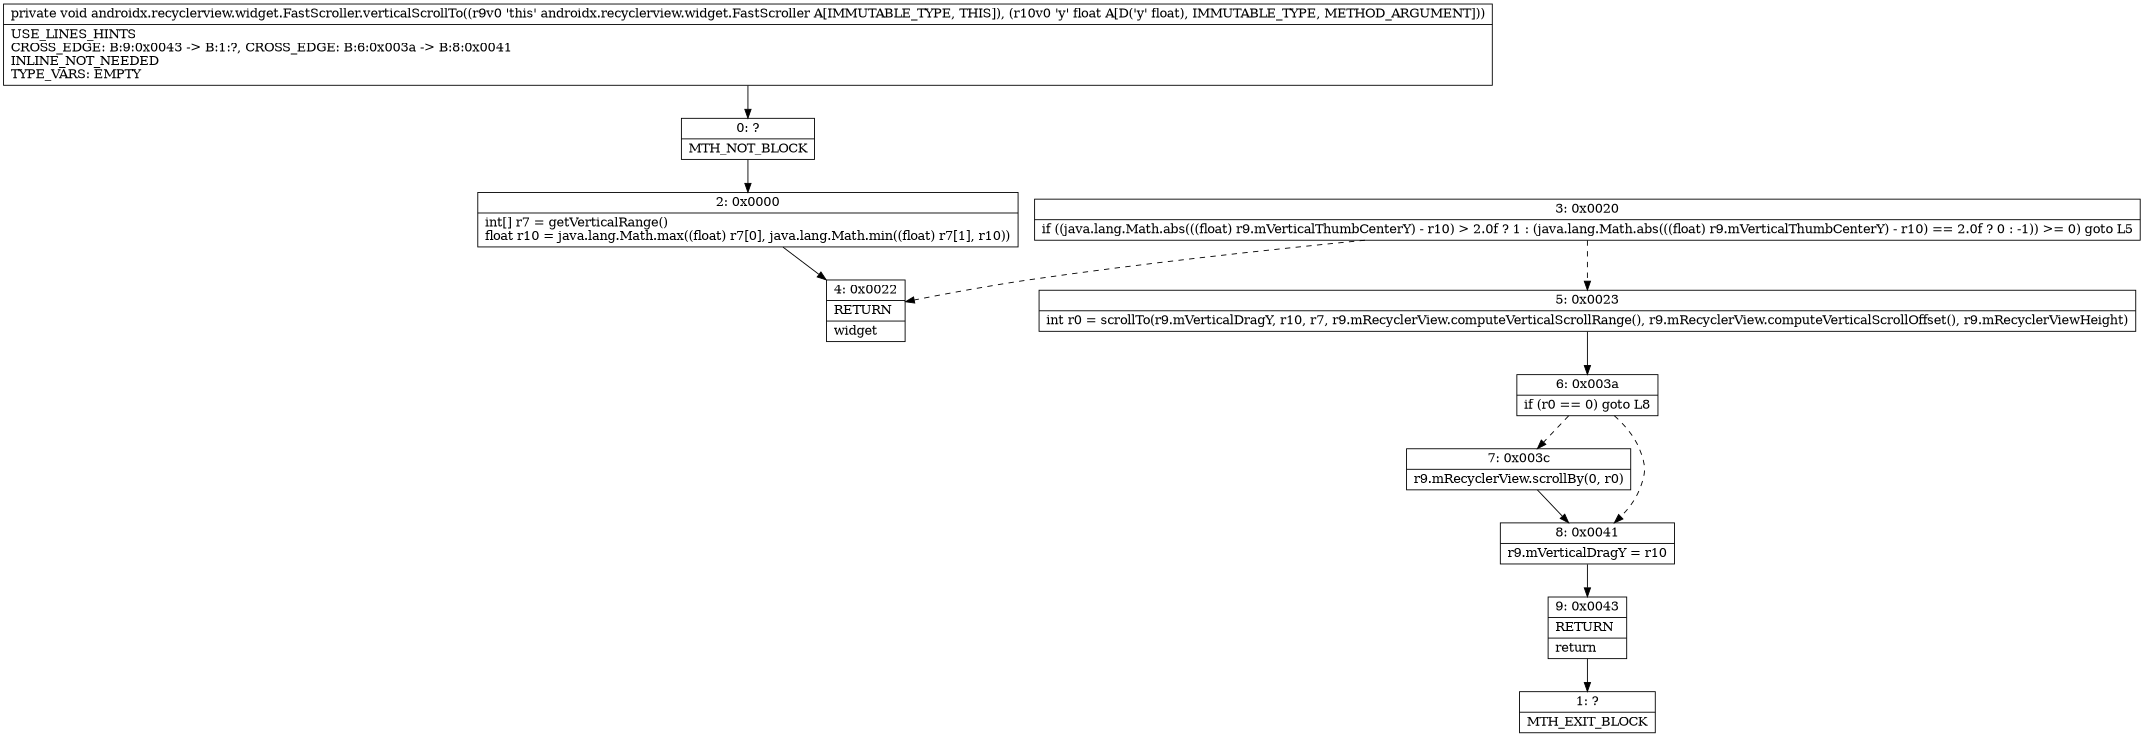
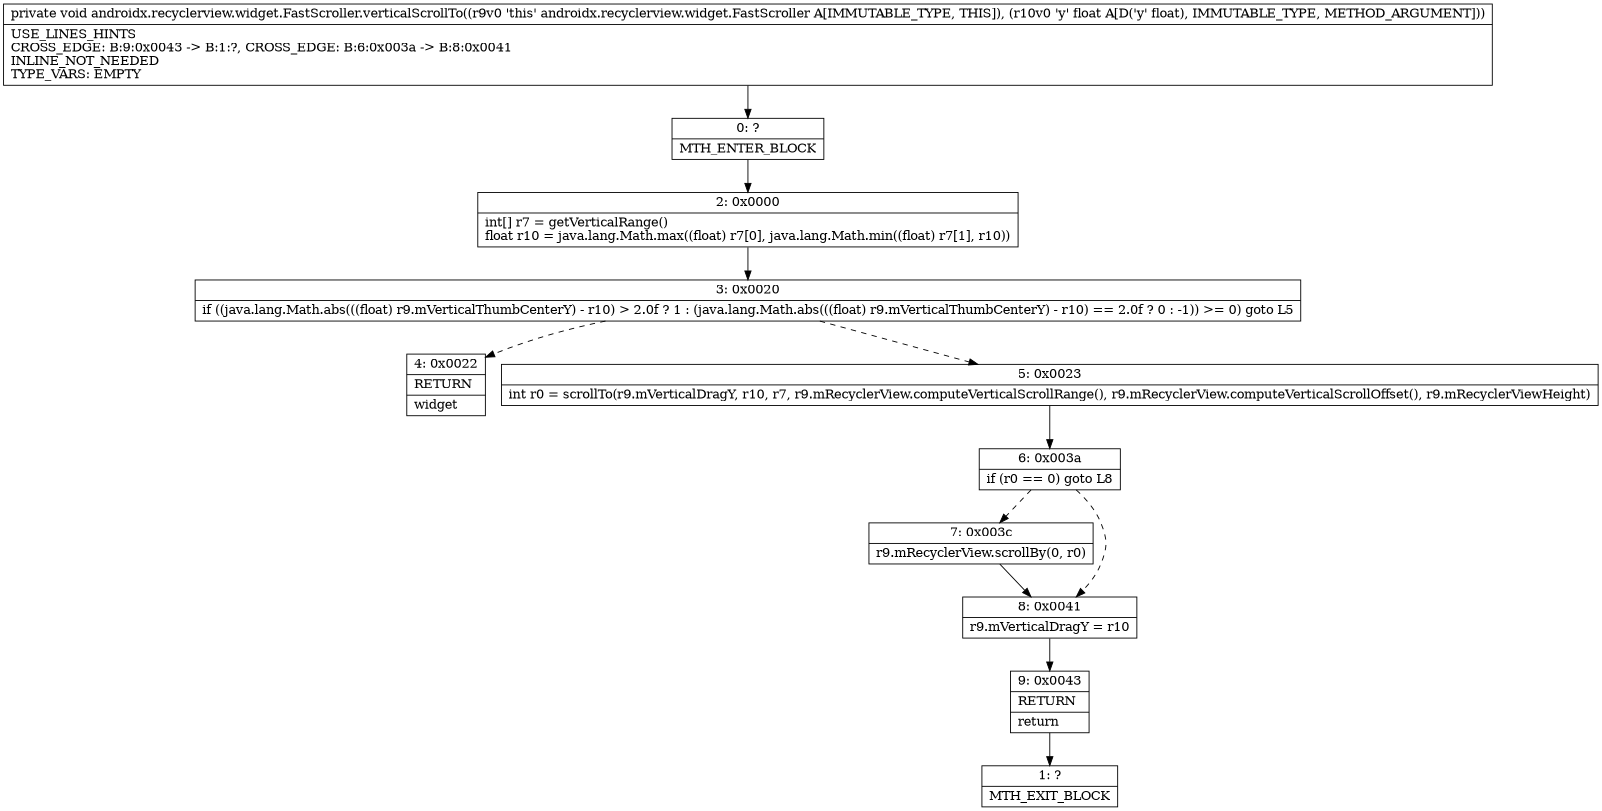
  digraph {
    node [shape=record]
-   n1 [label="{0\:\ ?|MTH_NOT_BLOCK\l}"]
+   n1 [label="{0\:\ ?|MTH_ENTER_BLOCK\l}"]
    n2 [label="{2\:\ 0x0000|int[] r7 = getVerticalRange()\lfloat r10 = java.lang.Math.max((float) r7[0], java.lang.Math.min((float) r7[1], r10))\l}"]
    n3 [label="{3\:\ 0x0020|if ((java.lang.Math.abs(((float) r9.mVerticalThumbCenterY) \- r10) \> 2.0f ? 1 : (java.lang.Math.abs(((float) r9.mVerticalThumbCenterY) \- r10) == 2.0f ? 0 : \-1)) \>= 0) goto L5\l}"]
    n4 [label="{4\:\ 0x0022|RETURN\l|widget\l}"]
    n5 [label="{5\:\ 0x0023|int r0 = scrollTo(r9.mVerticalDragY, r10, r7, r9.mRecyclerView.computeVerticalScrollRange(), r9.mRecyclerView.computeVerticalScrollOffset(), r9.mRecyclerViewHeight)\l}"]
    n6 [label="{6\:\ 0x003a|if (r0 == 0) goto L8\l}"]
    n7 [label="{1\:\ ?|MTH_EXIT_BLOCK\l}"]
    n8 [label="{7\:\ 0x003c|r9.mRecyclerView.scrollBy(0, r0)\l}"]
    n9 [label="{8\:\ 0x0041|r9.mVerticalDragY = r10\l}"]
    n10 [label="{9\:\ 0x0043|RETURN\l|return\l}"]
    n11 [label="{private void androidx.recyclerview.widget.FastScroller.verticalScrollTo((r9v0 'this' androidx.recyclerview.widget.FastScroller A[IMMUTABLE_TYPE, THIS]), (r10v0 'y' float A[D('y' float), IMMUTABLE_TYPE, METHOD_ARGUMENT]))  | USE_LINES_HINTS\lCROSS_EDGE: B:9:0x0043 \-\> B:1:?, CROSS_EDGE: B:6:0x003a \-\> B:8:0x0041\lINLINE_NOT_NEEDED\lTYPE_VARS: EMPTY\l}"]
    n1 -> n2
-   n2 -> n4
+   n2 -> n3
    n3 -> n4 [style=dashed]
    n3 -> n5 [style=dashed]
    n5 -> n6
    n6 -> n8 [style=dashed]
    n6 -> n9 [style=dashed]
    n8 -> n9
    n9 -> n10
    n10 -> n7
    n11 -> n1
  }
